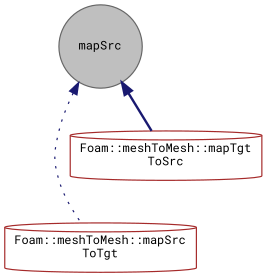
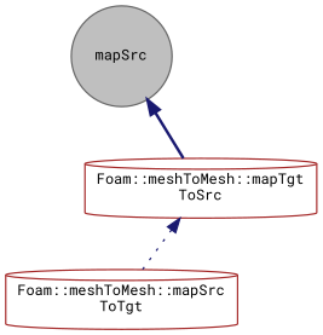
  digraph {
    fontname="Roboto Mono"
    rankdir=TB
    node [color=brown fontname="Roboto Mono" fontsize=10 shape=cylinder]
    edge [color=midnightblue dir=back fontname="Roboto Mono" fontsize=10 labelfontname=Helvetica labelfontsize=10]
    n1 [color=gray40 fillcolor=grey75 fontcolor=black height=0.2 label=mapSrc shape=circle style=filled width=0.4]
    n2 [height=0.2 label="Foam::meshToMesh::mapSrc\lToTgt" width=0.4]
    n3 [height=0.2 label="Foam::meshToMesh::mapTgt\lToSrc" width=0.4]
-   n1 -> n2 [style=dotted]
+   n3 -> n2 [style=dotted]
    n1 -> n3 [style=bold]
  }
